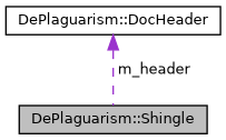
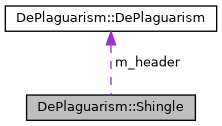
  digraph {
    node [color=black fontname=Helvetica fontsize=10 shape=record style=filled]
    n1 [fillcolor=grey75 fontcolor=black height=0.2 label="DePlaguarism::Shingle" width=0.4]
-   n2 [fillcolor=white height=0.2 label="DePlaguarism::DocHeader" width=0.4]
+   n2 [fillcolor=white height=0.2 label="DePlaguarism::DePlaguarism" width=0.4]
    n2 -> n1 [color=darkorchid3 dir=back fontname=Helvetica fontsize=10 label=" m_header" labelfontname=Helvetica labelfontsize=10 style=dashed]
  }
